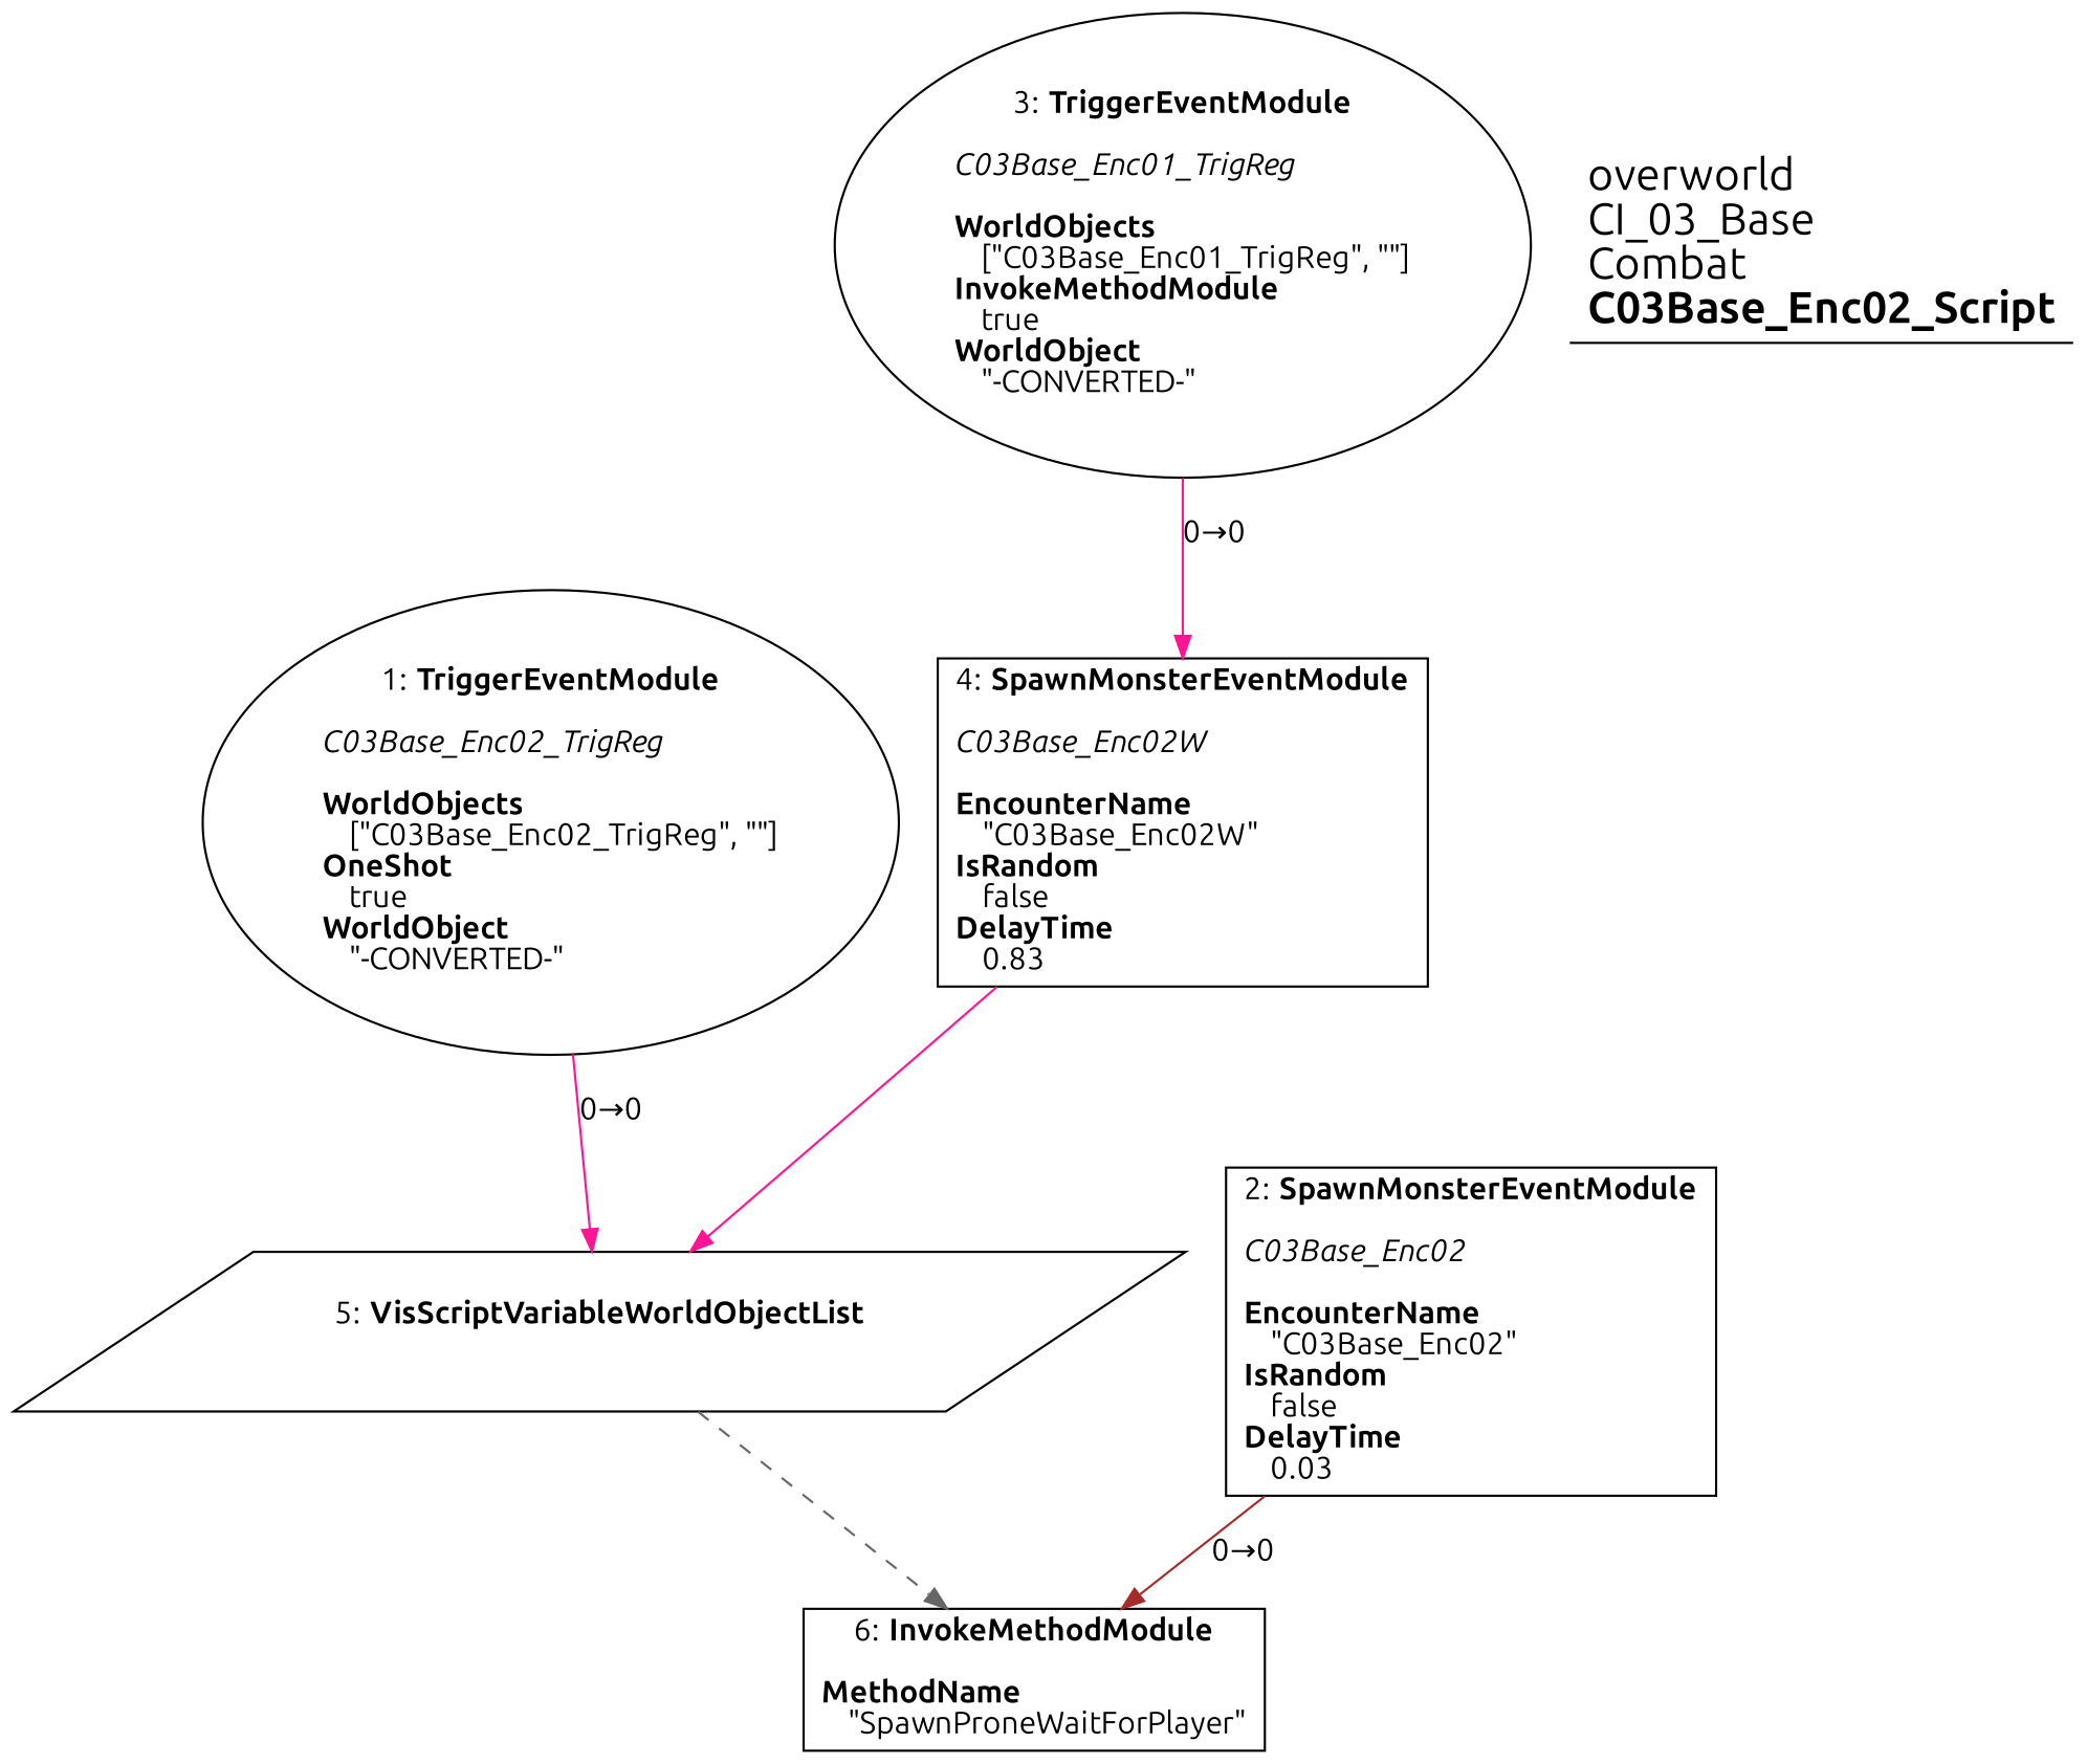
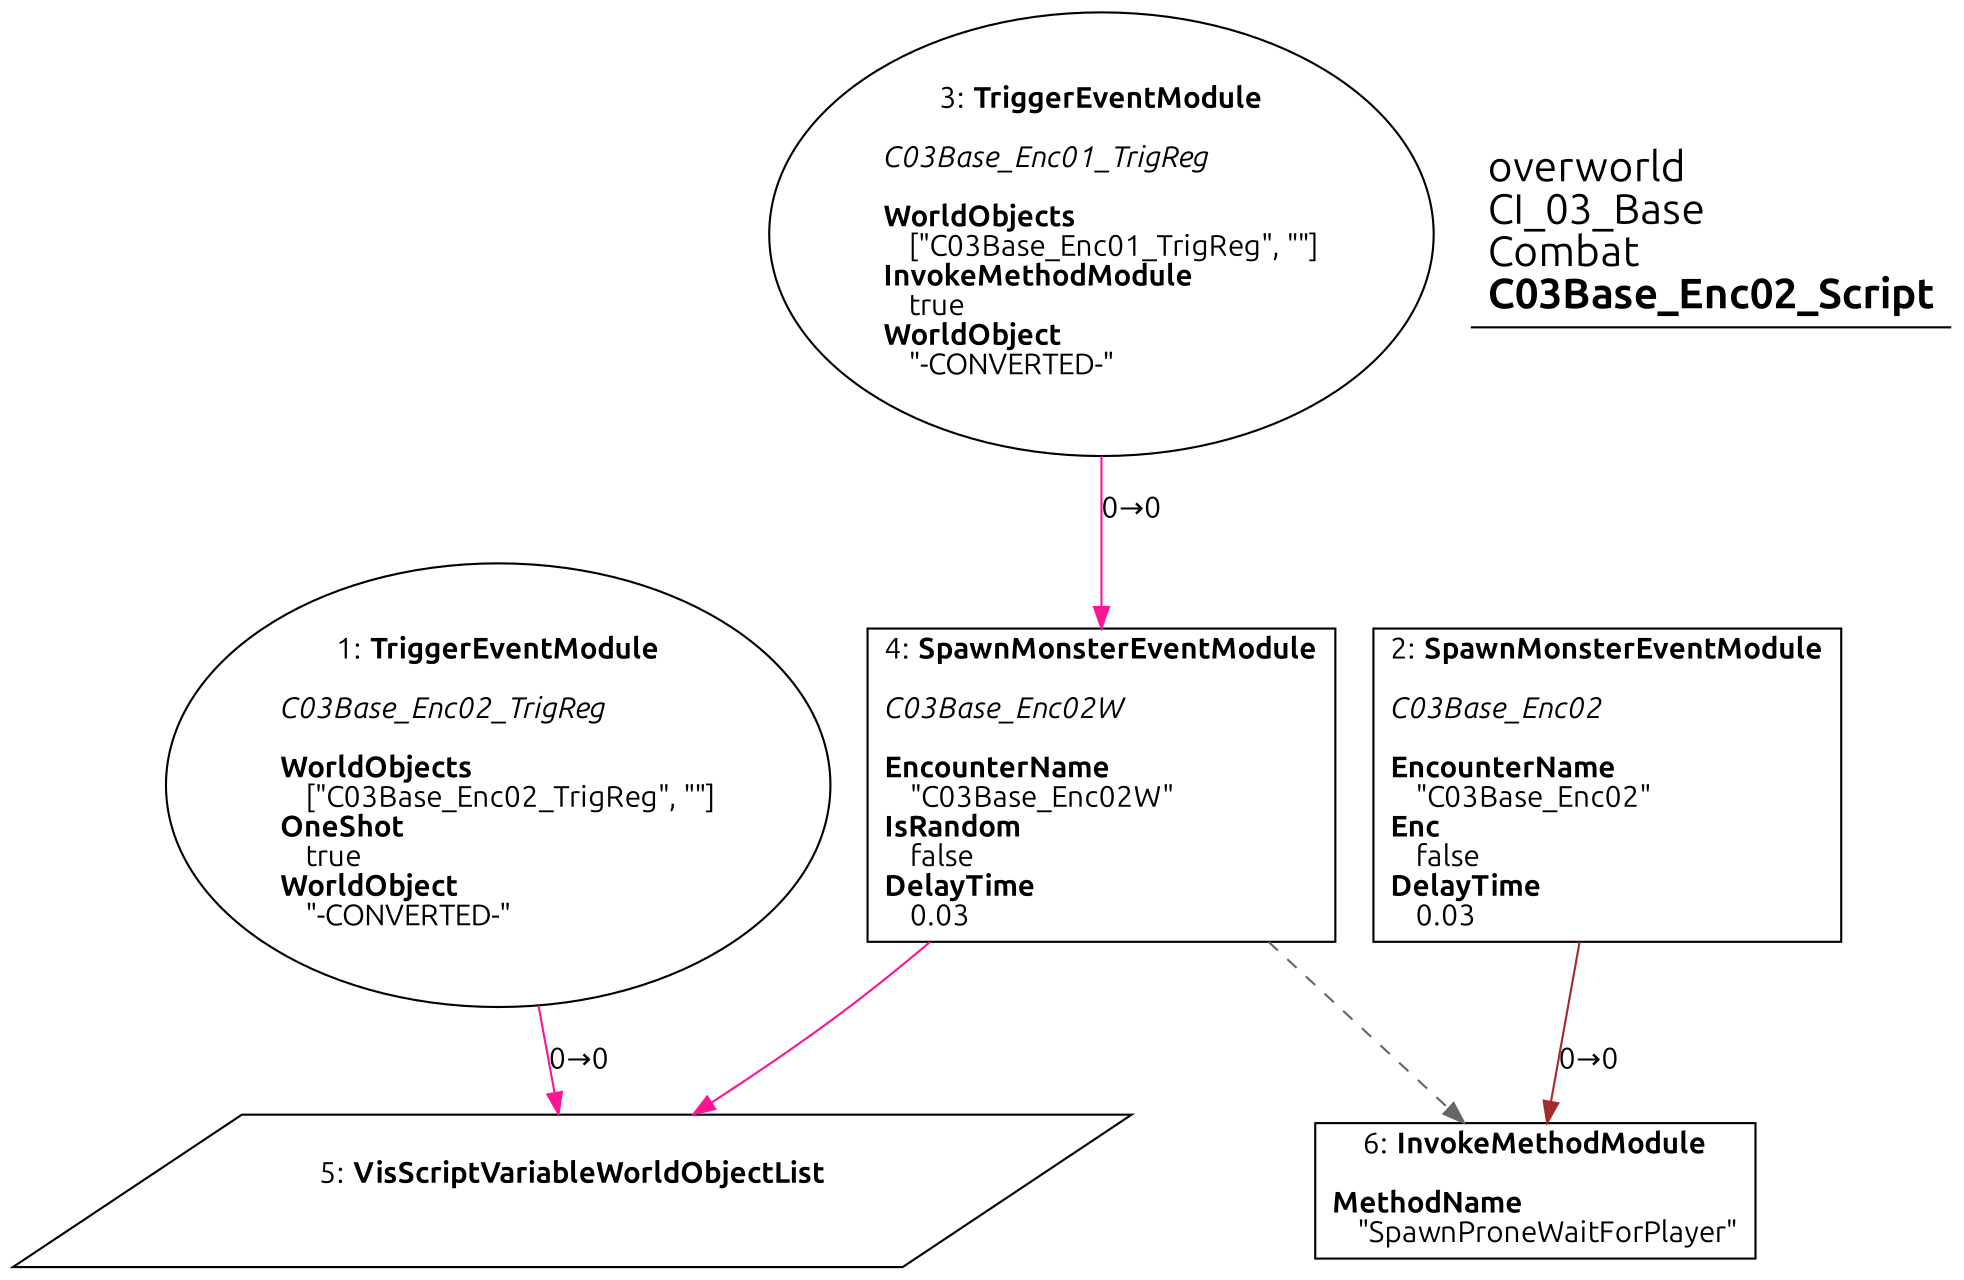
  digraph {
    fontname=Ubuntu
    splines=spline
    node [fontname=Ubuntu shape=box]
    edge [color=deeppink fontname=Ubuntu]
    n1 [label=<1: <b>TriggerEventModule</b><br/><br/><i>C03Base_Enc02_TrigReg<br align="left"/></i><br align="left"/><b>WorldObjects</b><br align="left"/>    [&quot;C03Base_Enc02_TrigReg&quot;, &quot;&quot;]<br align="left"/><b>OneShot</b><br align="left"/>    true<br align="left"/><b>WorldObject</b><br align="left"/>    &quot;-CONVERTED-&quot;<br align="left"/>> shape=oval]
    n2 [label=<5: <b>VisScriptVariableWorldObjectList</b><br/><br/>> shape=parallelogram]
-   n3 [label=<2: <b>SpawnMonsterEventModule</b><br/><br/><i>C03Base_Enc02<br align="left"/></i><br align="left"/><b>EncounterName</b><br align="left"/>    &quot;C03Base_Enc02&quot;<br align="left"/><b>IsRandom</b><br align="left"/>    false<br align="left"/><b>DelayTime</b><br align="left"/>    0.03<br align="left"/>>]
+   n3 [label=<2: <b>SpawnMonsterEventModule</b><br/><br/><i>C03Base_Enc02<br align="left"/></i><br align="left"/><b>EncounterName</b><br align="left"/>    &quot;C03Base_Enc02&quot;<br align="left"/><b>Enc</b><br align="left"/>    false<br align="left"/><b>DelayTime</b><br align="left"/>    0.03<br align="left"/>>]
    n4 [label=<6: <b>InvokeMethodModule</b><br/><br/><b>MethodName</b><br align="left"/>    &quot;SpawnProneWaitForPlayer&quot;<br align="left"/>>]
    n5 [label=<3: <b>TriggerEventModule</b><br/><br/><i>C03Base_Enc01_TrigReg<br align="left"/></i><br align="left"/><b>WorldObjects</b><br align="left"/>    [&quot;C03Base_Enc01_TrigReg&quot;, &quot;&quot;]<br align="left"/><b>InvokeMethodModule</b><br align="left"/>    true<br align="left"/><b>WorldObject</b><br align="left"/>    &quot;-CONVERTED-&quot;<br align="left"/>> shape=oval]
-   n6 [label=<4: <b>SpawnMonsterEventModule</b><br/><br/><i>C03Base_Enc02W<br align="left"/></i><br align="left"/><b>EncounterName</b><br align="left"/>    &quot;C03Base_Enc02W&quot;<br align="left"/><b>IsRandom</b><br align="left"/>    false<br align="left"/><b>DelayTime</b><br align="left"/>    0.83<br align="left"/>>]
+   n6 [label=<4: <b>SpawnMonsterEventModule</b><br/><br/><i>C03Base_Enc02W<br align="left"/></i><br align="left"/><b>EncounterName</b><br align="left"/>    &quot;C03Base_Enc02W&quot;<br align="left"/><b>IsRandom</b><br align="left"/>    false<br align="left"/><b>DelayTime</b><br align="left"/>    0.03<br align="left"/>>]
    n7 [label=<<font point-size="20">overworld<br align="left"/>CI_03_Base<br align="left"/>Combat<br align="left"/><b>C03Base_Enc02_Script</b><br align="left"/></font>> shape=underline]
    n1 -> n2 [label="0→0"]
-   n2 -> n4 [color=gray40 style=dashed]
+   n6 -> n4 [color=gray40 style=dashed]
    n3 -> n4 [color=brown label="0→0"]
    n5 -> n6 [label="0→0"]
    n6 -> n2 [style=solid]
  }
